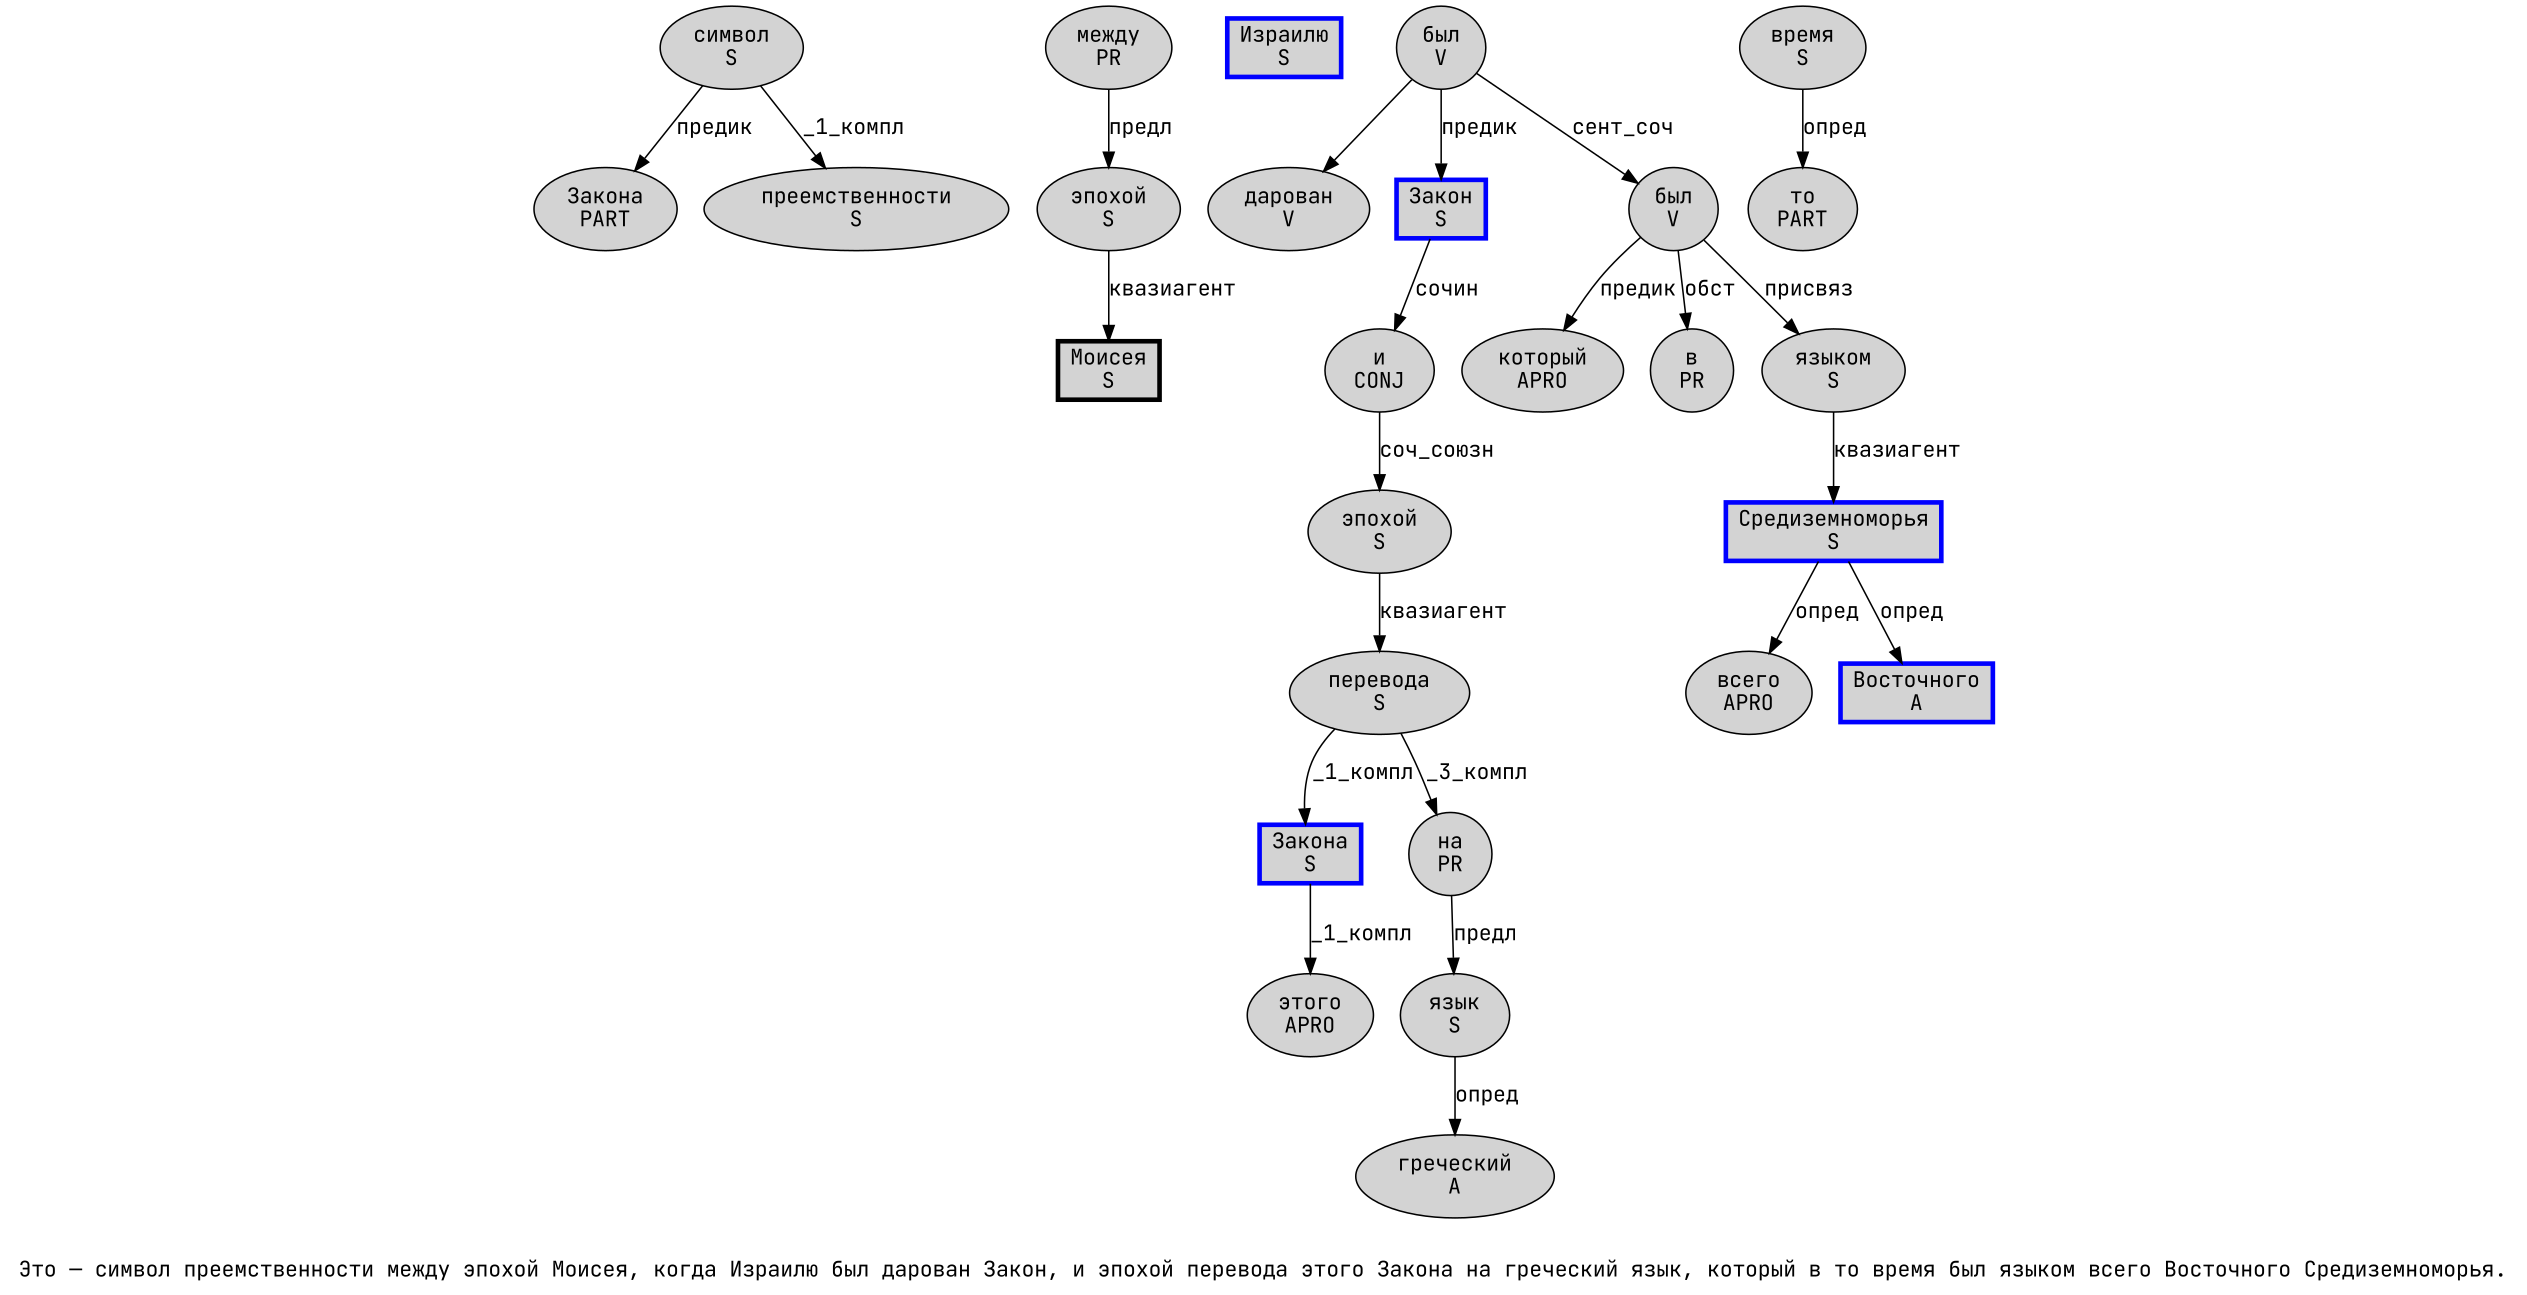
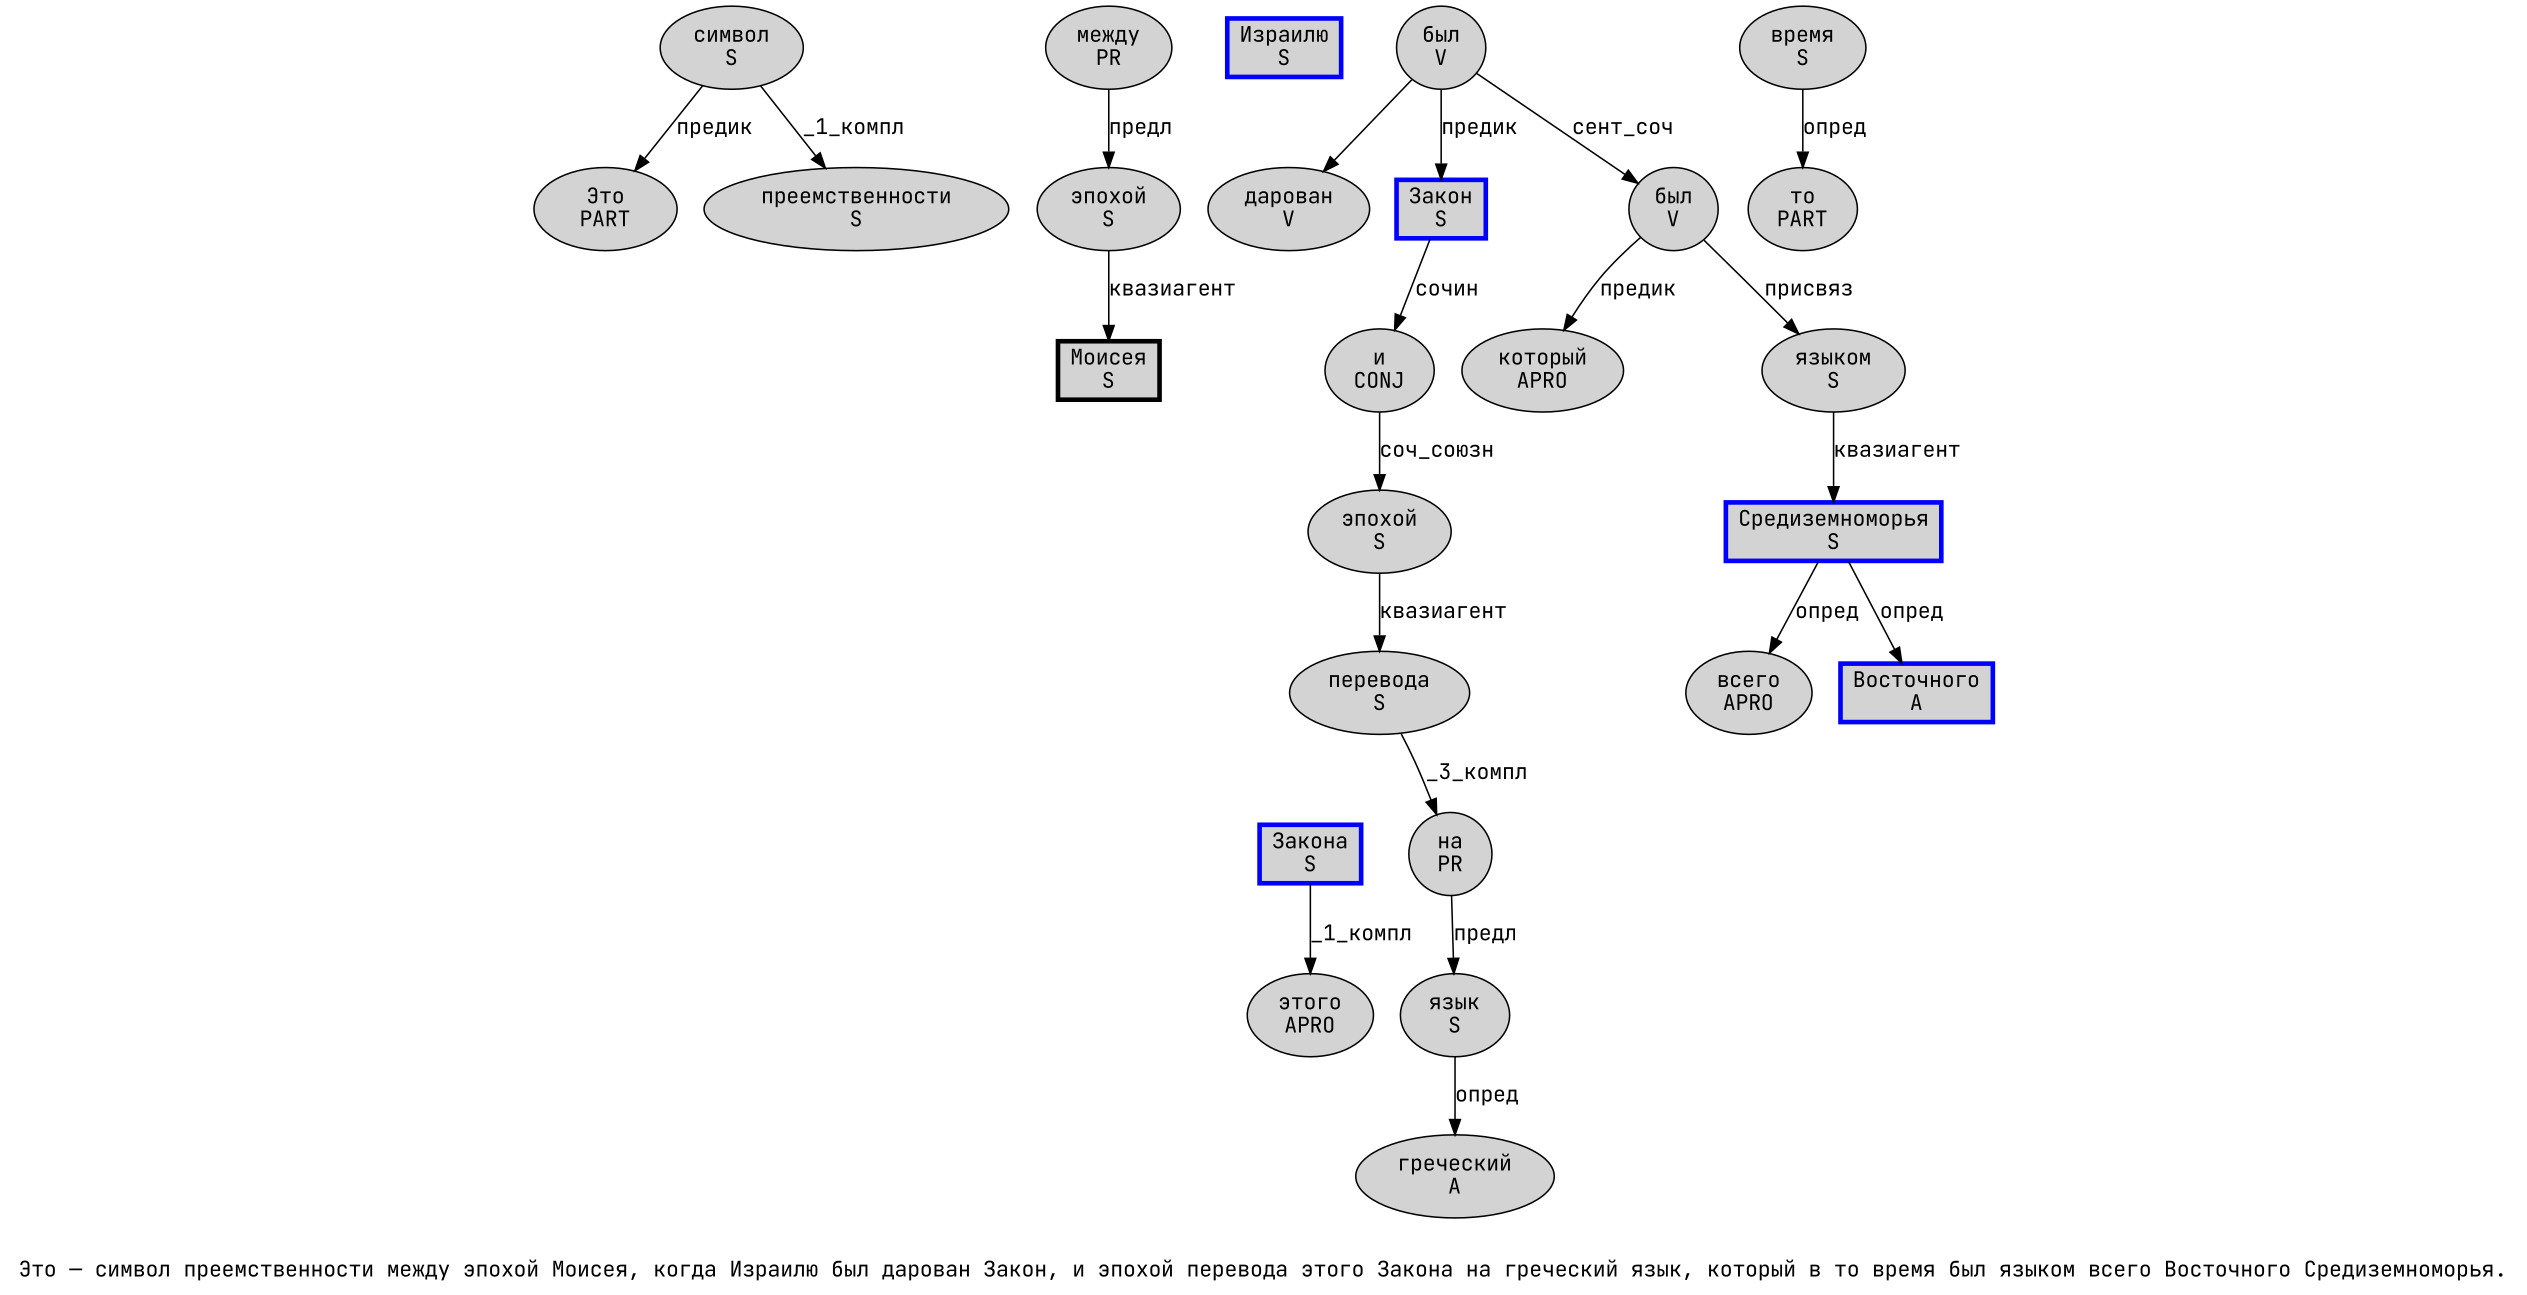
  digraph {
    fontname="JetBrains Mono"
    label="Это — символ преемственности между эпохой Моисея, когда Израилю был дарован Закон, и эпохой перевода этого Закона на греческий язык, который в то время был языком всего Восточного Средиземноморья."
    node [fillcolor=lightgray fontname="JetBrains Mono" penwidth=1 shape=ellipse style=filled]
    edge [fontname="JetBrains Mono"]
-   n1 [label="Закона\nPART"]
+   n1 [label="Это\nPART"]
    n2 [label="символ\nS"]
    n3 [label="преемственности\nS"]
    n4 [label="между\nPR"]
    n5 [label="эпохой\nS"]
    n6 [color=black label="Моисея\nS" penwidth=3 shape=box]
    n7 [color=blue label="Израилю\nS" penwidth=3 shape=box]
    n8 [label="был\nV"]
    n9 [label="дарован\nV"]
    n10 [color=blue label="Закон\nS" penwidth=3 shape=box]
    n11 [label="был\nV"]
    n12 [label="и\nCONJ"]
    n13 [label="который\nAPRO"]
-   n14 [label="в\nPR"]
    n15 [label="языком\nS"]
    n16 [label="эпохой\nS"]
    n17 [label="перевода\nS"]
    n18 [color=blue label="Закона\nS" penwidth=3 shape=box]
    n19 [label="на\nPR"]
    n20 [label="этого\nAPRO"]
    n21 [label="язык\nS"]
    n22 [label="греческий\nA"]
    n23 [label="время\nS"]
    n24 [label="то\nPART"]
    n25 [color=blue label="Средиземноморья\nS" penwidth=3 shape=box]
    n26 [label="всего\nAPRO"]
    n27 [color=blue label="Восточного\nA" penwidth=3 shape=box]
    n2 -> n1 [label="предик"]
    n2 -> n3 [label="_1_компл"]
    n4 -> n5 [label="предл"]
    n5 -> n6 [label="квазиагент"]
    n8 -> n9
    n8 -> n10 [label="предик"]
    n8 -> n11 [label="сент_соч"]
    n10 -> n12 [label="сочин"]
    n11 -> n13 [label="предик"]
-   n11 -> n14 [label="обст"]
    n11 -> n15 [label="присвяз"]
    n12 -> n16 [label="соч_союзн"]
    n15 -> n25 [label="квазиагент"]
    n16 -> n17 [label="квазиагент"]
-   n17 -> n18 [label="_1_компл"]
    n17 -> n19 [label="_3_компл"]
    n18 -> n20 [label="_1_компл"]
    n19 -> n21 [label="предл"]
    n21 -> n22 [label="опред"]
    n23 -> n24 [label="опред"]
    n25 -> n26 [label="опред"]
    n25 -> n27 [label="опред"]
  }
